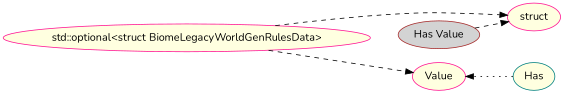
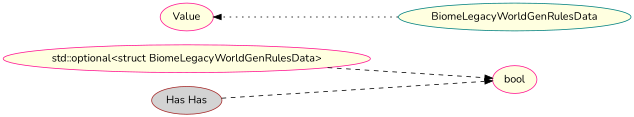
  digraph {
    fontname=Nunito
    rankdir=LR
    node [color=deeppink fillcolor=lightyellow fontname=Nunito style=filled]
    edge [fontname=Nunito style=dashed]
-   n1 [label=struct]
-   n2 [color=teal label=Has]
+   n1 [label=bool]
+   n2 [color=teal label=BiomeLegacyWorldGenRulesData]
    n3 [label=Value]
    n4 [label="std::optional<struct BiomeLegacyWorldGenRulesData>"]
-   n5 [color=brown fillcolor=lightgrey label="Has Value"]
+   n5 [color=brown fillcolor=lightgrey label="Has Has"]
    subgraph sub_1 {
      rank=max
      n1
      n2
    }
    n2 -> n3 [style=dotted]
    n4 -> n1
-   n4 -> n3
    n5 -> n1
  }
